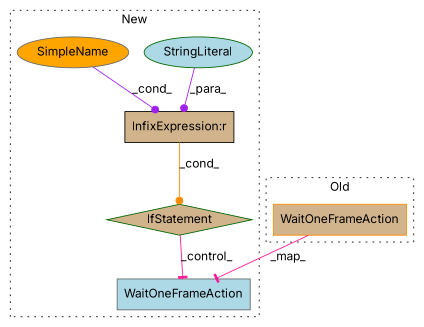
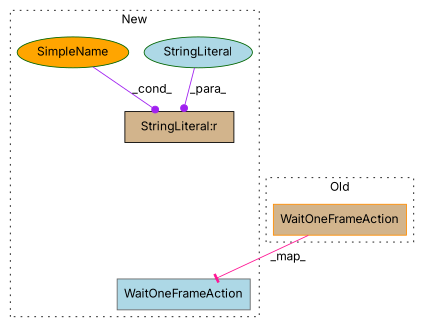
  digraph {
    fontname=Inter
    node [a=32 color=gray40 fillcolor=tan fontname=Inter l="19,1" shape=box style=filled]
    edge [arrowhead=dot color=purple fontname=Inter]
    n1 [fillcolor=lightblue label=WaitOneFrameAction s="106905,107000"]
-   n2 [a=27 color=black l=4 label="InfixExpression:r" s=106776]
+   n2 [a=27 color=black l=4 label="StringLiteral:r" s=106776]
    n3 [a=45 color=darkgreen fillcolor=lightblue l=4 label=StringLiteral s=106780 shape=ellipse]
-   n4 [a=25 color=darkgreen l="4,14" label=IfStatement s="106760,106784" shape=diamond]
-   n5 [a=42 fillcolor=orange l=12 label=SimpleName s=106764 shape=ellipse]
+   n5 [a=42 color=darkgreen fillcolor=orange l=12 label=SimpleName s=106764 shape=ellipse]
    n6 [color=darkorange label=WaitOneFrameAction s="106771,106866"]
    subgraph cluster_1 {
      label=New
      style=dotted
      n1
      n2
      n3
-     n4
      n5
    }
    subgraph cluster_2 {
      label=Old
      style=dotted
      n6
    }
-   n2 -> n4 [color=darkorange label=_cond_]
    n3 -> n2 [label=_para_]
-   n4 -> n1 [arrowhead=tee color=deeppink label=_control_]
    n5 -> n2 [label=_cond_]
    n6 -> n1 [arrowhead=tee color=deeppink label=_map_]
  }
